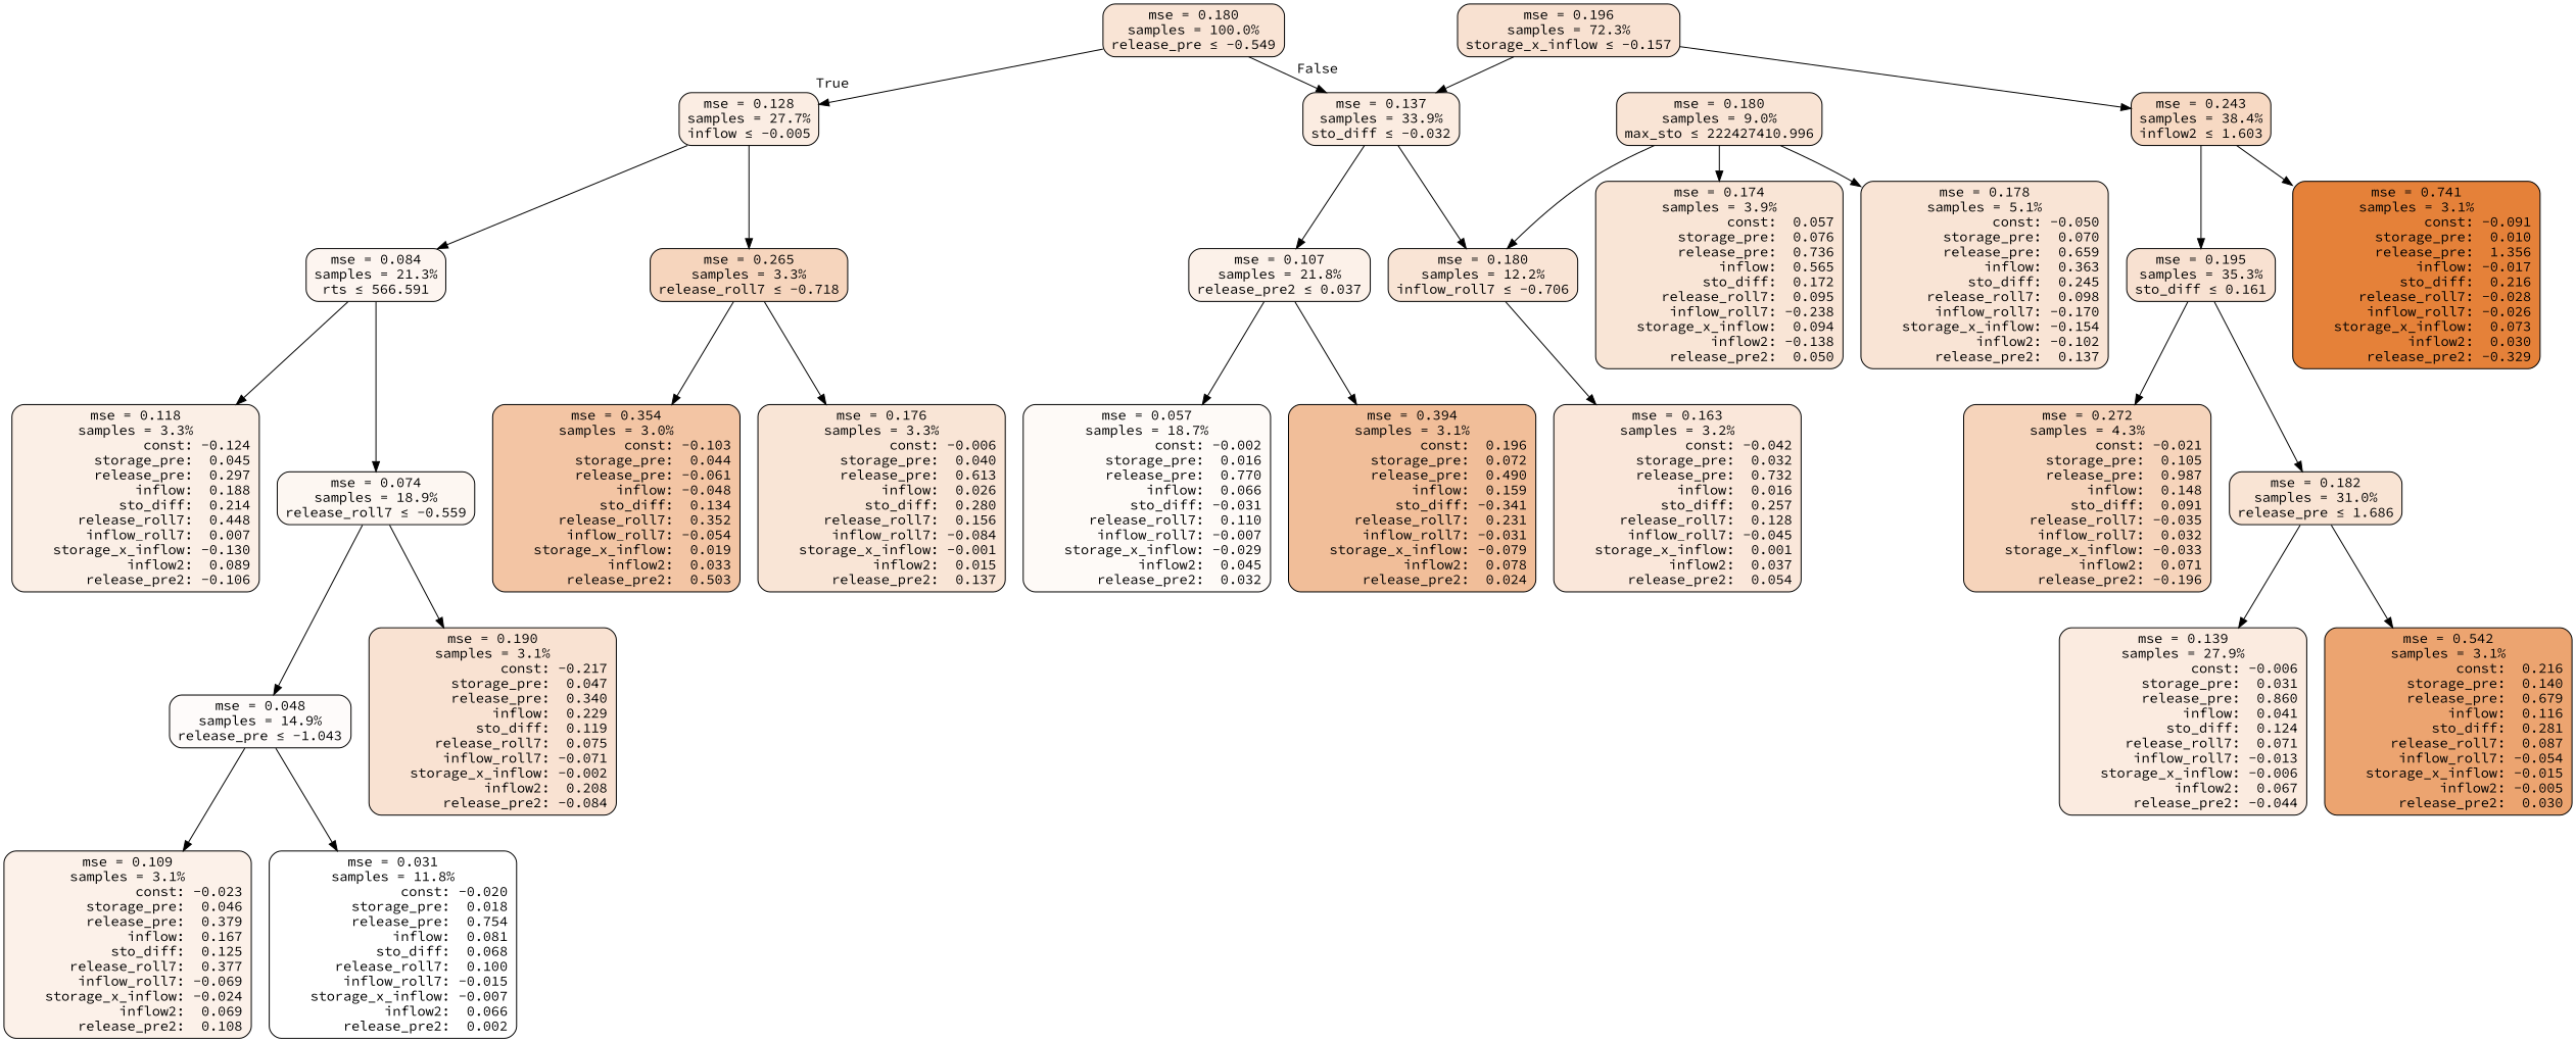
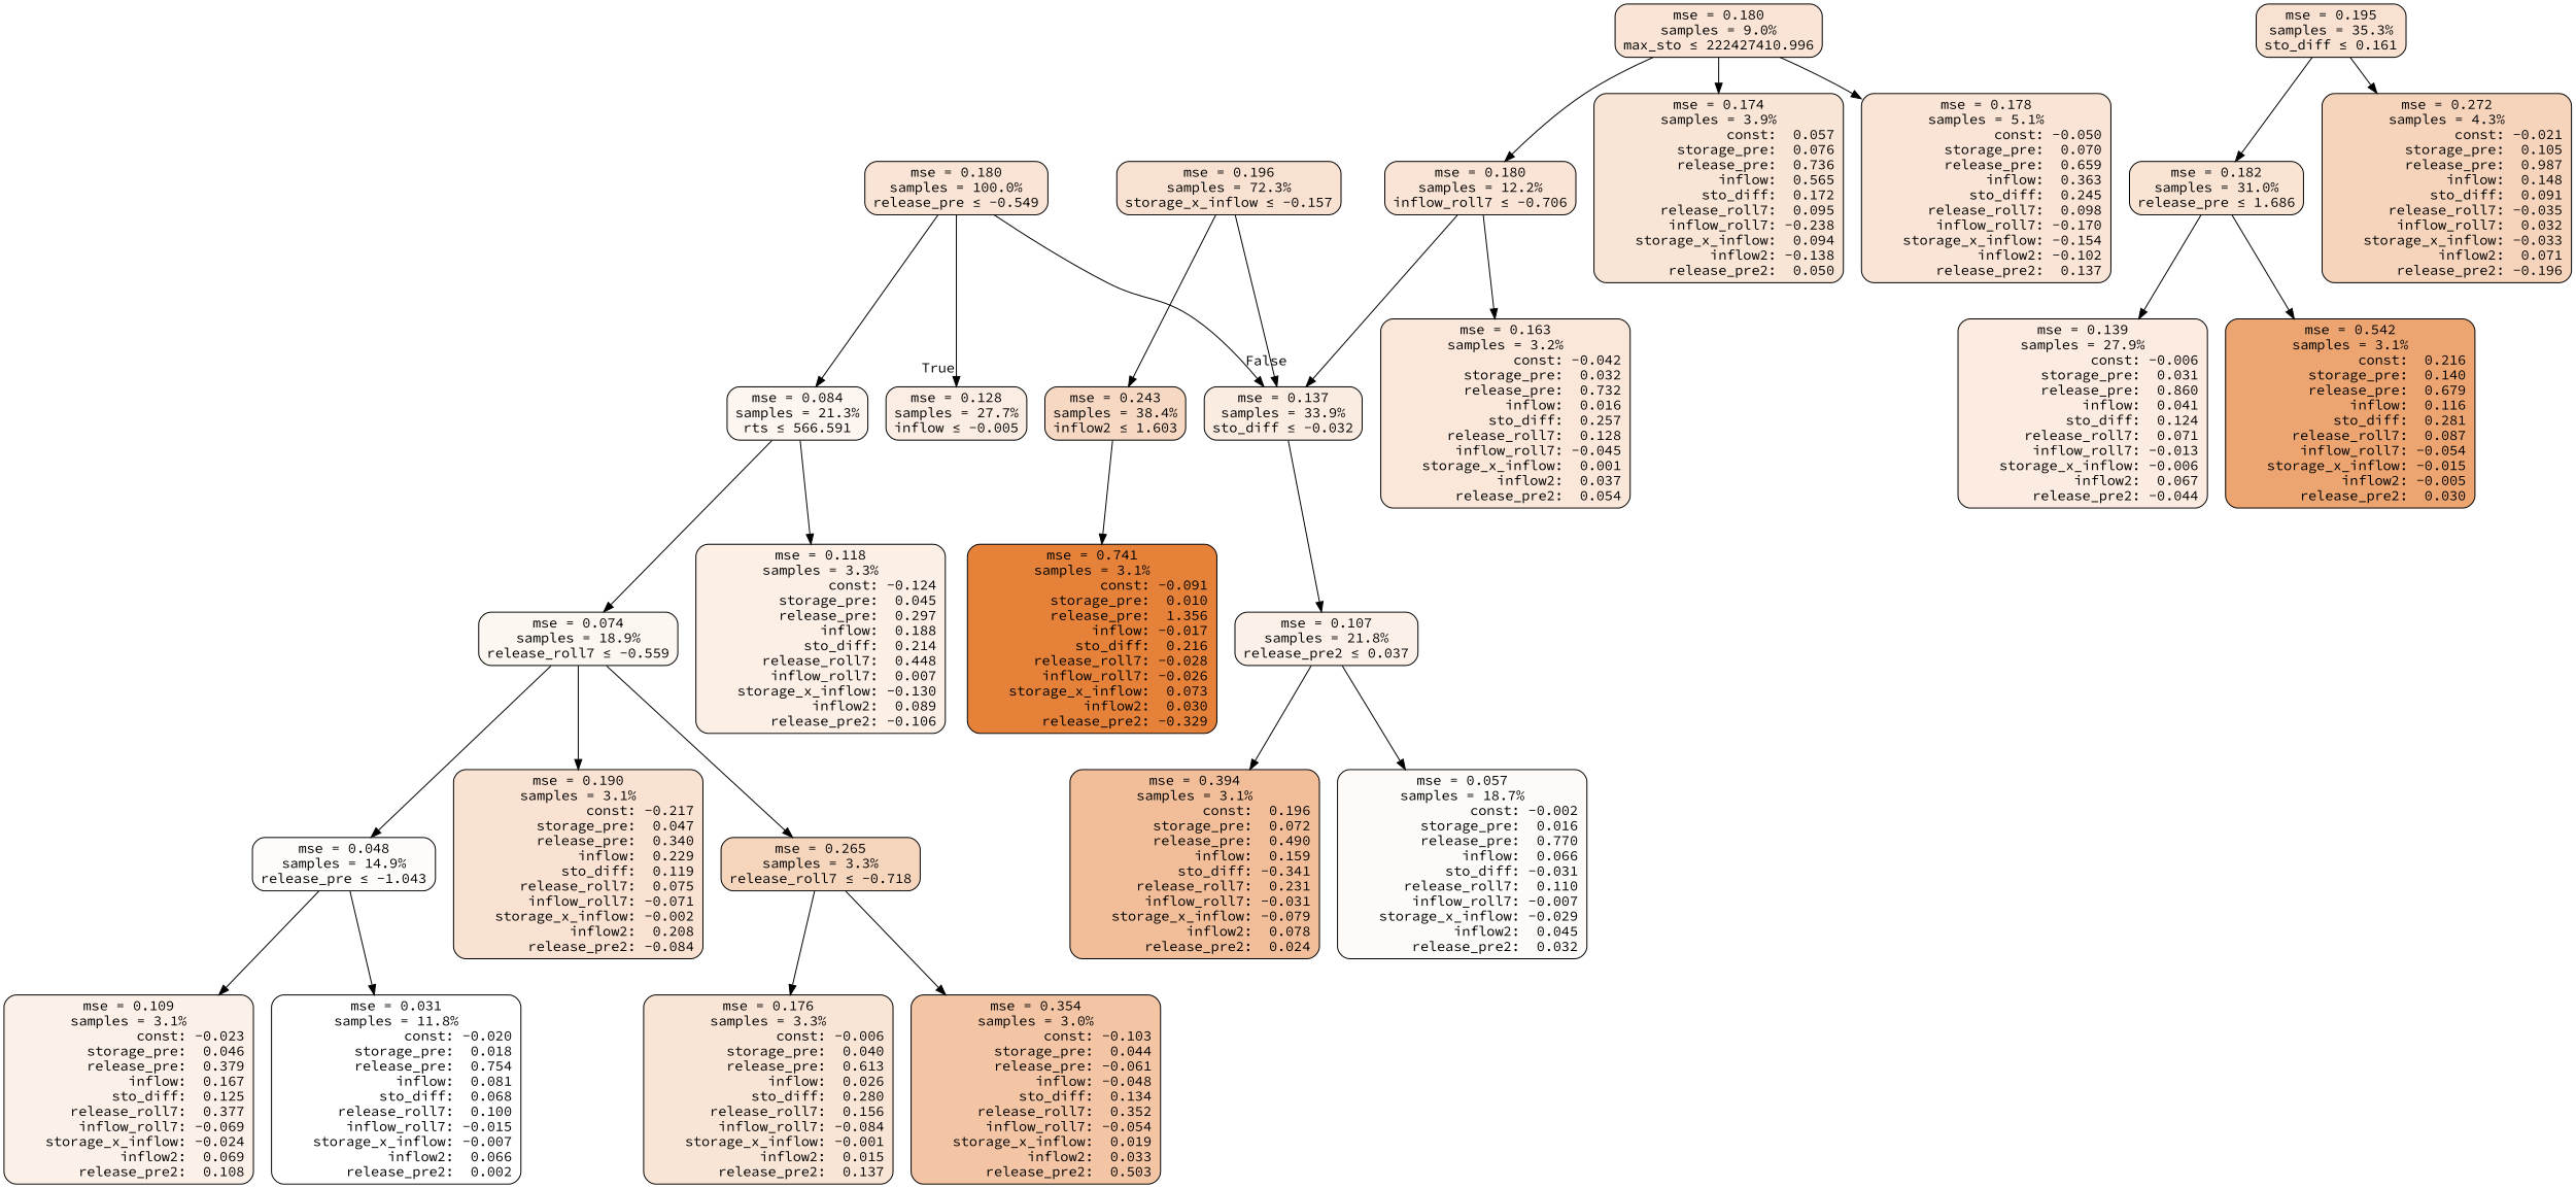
  digraph {
    fontname="Source Code Pro"
    node [color=black fillcolor="#f9e4d5" fontname="Source Code Pro" shape=rectangle style="filled, rounded"]
    edge [fontname="Source Code Pro"]
    n1 [label="mse = 0.180\nsamples = 100.0%\nrelease_pre &le; -0.549"]
    n2 [fillcolor="#fbede3" label="mse = 0.128\nsamples = 27.7%\ninflow &le; -0.005"]
    n3 [fillcolor="#fbece1" label="mse = 0.137\nsamples = 33.9%\nsto_diff &le; -0.032"]
    n4 [fillcolor="#fdf5f0" label="mse = 0.084\nsamples = 21.3%\nrts &le; 566.591"]
    n5 [fillcolor="#f6d5bd" label="mse = 0.265\nsamples = 3.3%\nrelease_roll7 &le; -0.718"]
    n6 [fillcolor="#f8e1d1" label="mse = 0.196\nsamples = 72.3%\nstorage_x_inflow &le; -0.157"]
    n7 [fillcolor="#f7d9c3" label="mse = 0.243\nsamples = 38.4%\ninflow2 &le; 1.603"]
    n8 [fillcolor="#fdf7f2" label="mse = 0.074\nsamples = 18.9%\nrelease_roll7 &le; -0.559"]
    n9 [fillcolor="#fbefe6" label="mse = 0.118\nsamples = 3.3%\n               const: -0.124\n         storage_pre:  0.045\n         release_pre:  0.297\n              inflow:  0.188\n            sto_diff:  0.214\n       release_roll7:  0.448\n        inflow_roll7:  0.007\n    storage_x_inflow: -0.130\n             inflow2:  0.089\n        release_pre2: -0.106"]
    n10 [fillcolor="#f9e5d6" label="mse = 0.176\nsamples = 3.3%\n               const: -0.006\n         storage_pre:  0.040\n         release_pre:  0.613\n              inflow:  0.026\n            sto_diff:  0.280\n       release_roll7:  0.156\n        inflow_roll7: -0.084\n    storage_x_inflow: -0.001\n             inflow2:  0.015\n        release_pre2:  0.137"]
    n11 [fillcolor="#f3c5a4" label="mse = 0.354\nsamples = 3.0%\n               const: -0.103\n         storage_pre:  0.044\n         release_pre: -0.061\n              inflow: -0.048\n            sto_diff:  0.134\n       release_roll7:  0.352\n        inflow_roll7: -0.054\n    storage_x_inflow:  0.019\n             inflow2:  0.033\n        release_pre2:  0.503"]
    n12 [fillcolor="#fefbfa" label="mse = 0.048\nsamples = 14.9%\nrelease_pre &le; -1.043"]
    n13 [fillcolor="#f9e2d2" label="mse = 0.190\nsamples = 3.1%\n               const: -0.217\n         storage_pre:  0.047\n         release_pre:  0.340\n              inflow:  0.229\n            sto_diff:  0.119\n       release_roll7:  0.075\n        inflow_roll7: -0.071\n    storage_x_inflow: -0.002\n             inflow2:  0.208\n        release_pre2: -0.084"]
    n14 [fillcolor="#fcf1e9" label="mse = 0.109\nsamples = 3.1%\n               const: -0.023\n         storage_pre:  0.046\n         release_pre:  0.379\n              inflow:  0.167\n            sto_diff:  0.125\n       release_roll7:  0.377\n        inflow_roll7: -0.069\n    storage_x_inflow: -0.024\n             inflow2:  0.069\n        release_pre2:  0.108"]
    n15 [fillcolor="#ffffff" label="mse = 0.031\nsamples = 11.8%\n               const: -0.020\n         storage_pre:  0.018\n         release_pre:  0.754\n              inflow:  0.081\n            sto_diff:  0.068\n       release_roll7:  0.100\n        inflow_roll7: -0.015\n    storage_x_inflow: -0.007\n             inflow2:  0.066\n        release_pre2:  0.002"]
    n16 [label="mse = 0.180\nsamples = 12.2%\ninflow_roll7 &le; -0.706"]
    n17 [fillcolor="#fcf1e9" label="mse = 0.107\nsamples = 21.8%\nrelease_pre2 &le; 0.037"]
    n18 [fillcolor="#f8e1d1" label="mse = 0.195\nsamples = 35.3%\nsto_diff &le; 0.161"]
    n19 [fillcolor="#e58139" label="mse = 0.741\nsamples = 3.1%\n               const: -0.091\n         storage_pre:  0.010\n         release_pre:  1.356\n              inflow: -0.017\n            sto_diff:  0.216\n       release_roll7: -0.028\n        inflow_roll7: -0.026\n    storage_x_inflow:  0.073\n             inflow2:  0.030\n        release_pre2: -0.329"]
    n20 [fillcolor="#fae7da" label="mse = 0.163\nsamples = 3.2%\n               const: -0.042\n         storage_pre:  0.032\n         release_pre:  0.732\n              inflow:  0.016\n            sto_diff:  0.257\n       release_roll7:  0.128\n        inflow_roll7: -0.045\n    storage_x_inflow:  0.001\n             inflow2:  0.037\n        release_pre2:  0.054"]
    n21 [fillcolor="#fefaf7" label="mse = 0.057\nsamples = 18.7%\n               const: -0.002\n         storage_pre:  0.016\n         release_pre:  0.770\n              inflow:  0.066\n            sto_diff: -0.031\n       release_roll7:  0.110\n        inflow_roll7: -0.007\n    storage_x_inflow: -0.029\n             inflow2:  0.045\n        release_pre2:  0.032"]
    n22 [fillcolor="#f1be99" label="mse = 0.394\nsamples = 3.1%\n               const:  0.196\n         storage_pre:  0.072\n         release_pre:  0.490\n              inflow:  0.159\n            sto_diff: -0.341\n       release_roll7:  0.231\n        inflow_roll7: -0.031\n    storage_x_inflow: -0.079\n             inflow2:  0.078\n        release_pre2:  0.024"]
    n23 [label="mse = 0.180\nsamples = 9.0%\nmax_sto &le; 222427410.996"]
    n24 [fillcolor="#f9e5d6" label="mse = 0.174\nsamples = 3.9%\n               const:  0.057\n         storage_pre:  0.076\n         release_pre:  0.736\n              inflow:  0.565\n            sto_diff:  0.172\n       release_roll7:  0.095\n        inflow_roll7: -0.238\n    storage_x_inflow:  0.094\n             inflow2: -0.138\n        release_pre2:  0.050"]
    n25 [label="mse = 0.178\nsamples = 5.1%\n               const: -0.050\n         storage_pre:  0.070\n         release_pre:  0.659\n              inflow:  0.363\n            sto_diff:  0.245\n       release_roll7:  0.098\n        inflow_roll7: -0.170\n    storage_x_inflow: -0.154\n             inflow2: -0.102\n        release_pre2:  0.137"]
    n26 [fillcolor="#f9e4d4" label="mse = 0.182\nsamples = 31.0%\nrelease_pre &le; 1.686"]
    n27 [fillcolor="#f6d4bb" label="mse = 0.272\nsamples = 4.3%\n               const: -0.021\n         storage_pre:  0.105\n         release_pre:  0.987\n              inflow:  0.148\n            sto_diff:  0.091\n       release_roll7: -0.035\n        inflow_roll7:  0.032\n    storage_x_inflow: -0.033\n             inflow2:  0.071\n        release_pre2: -0.196"]
    n28 [fillcolor="#fbebe0" label="mse = 0.139\nsamples = 27.9%\n               const: -0.006\n         storage_pre:  0.031\n         release_pre:  0.860\n              inflow:  0.041\n            sto_diff:  0.124\n       release_roll7:  0.071\n        inflow_roll7: -0.013\n    storage_x_inflow: -0.006\n             inflow2:  0.067\n        release_pre2: -0.044"]
    n29 [fillcolor="#eca470" label="mse = 0.542\nsamples = 3.1%\n               const:  0.216\n         storage_pre:  0.140\n         release_pre:  0.679\n              inflow:  0.116\n            sto_diff:  0.281\n       release_roll7:  0.087\n        inflow_roll7: -0.054\n    storage_x_inflow: -0.015\n             inflow2: -0.005\n        release_pre2:  0.030"]
    n1 -> n2 [headlabel=True labelangle=45 labeldistance=2.5]
    n1 -> n3 [headlabel=False labelangle=-45 labeldistance=2.5]
-   n2 -> n4
-   n2 -> n5
-   n3 -> n16
+   n1 -> n4
+   n8 -> n5
+   n16 -> n3
    n3 -> n17
    n4 -> n8
    n4 -> n9
    n5 -> n10
    n5 -> n11
    n6 -> n3
    n6 -> n7
-   n7 -> n18
    n7 -> n19
    n8 -> n12
    n8 -> n13
    n12 -> n14
    n12 -> n15
    n16 -> n20
    n17 -> n21
    n17 -> n22
    n18 -> n26
    n18 -> n27
    n23 -> n16
    n23 -> n24
    n23 -> n25
    n26 -> n28
    n26 -> n29
  }
